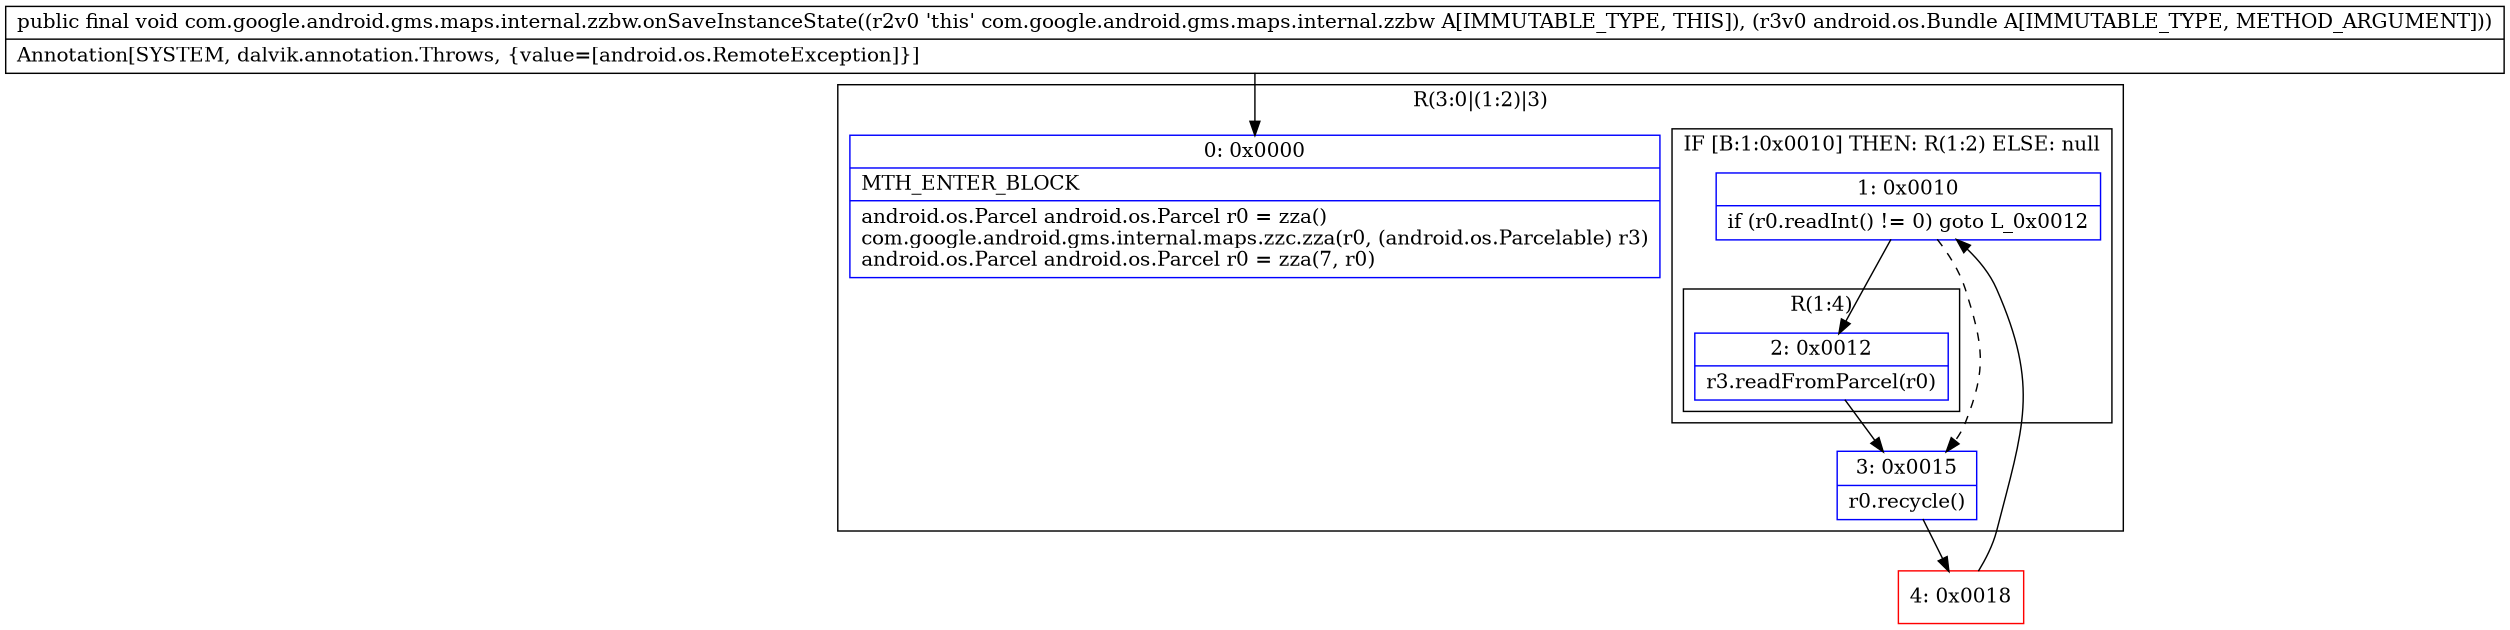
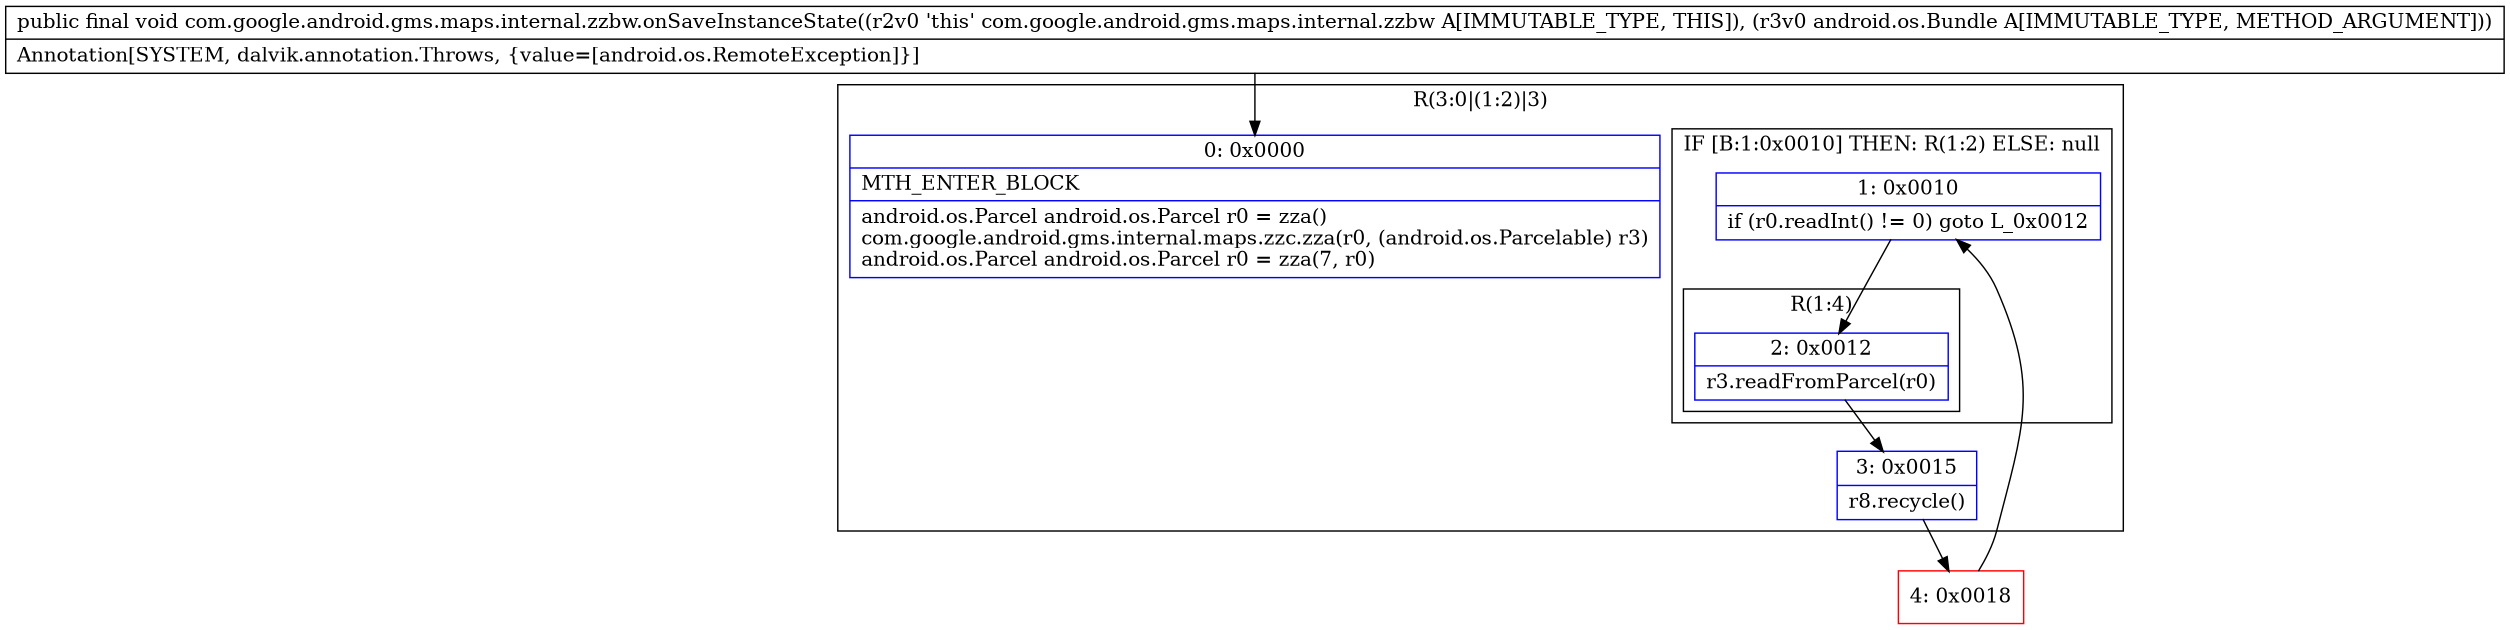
  digraph {
    node [color=blue shape=record]
    n1 [label="{2\:\ 0x0012|r3.readFromParcel(r0)\l}"]
    n2 [label="{1\:\ 0x0010|if (r0.readInt() != 0) goto L_0x0012\l}"]
    n3 [label="{0\:\ 0x0000|MTH_ENTER_BLOCK\l|android.os.Parcel android.os.Parcel r0 = zza()\lcom.google.android.gms.internal.maps.zzc.zza(r0, (android.os.Parcelable) r3)\landroid.os.Parcel android.os.Parcel r0 = zza(7, r0)\l}"]
-   n4 [label="{3\:\ 0x0015|r0.recycle()\l}"]
+   n4 [label="{3\:\ 0x0015|r8.recycle()\l}"]
    n5 [color=red label="{4\:\ 0x0018}"]
    n6 [label="{public final void com.google.android.gms.maps.internal.zzbw.onSaveInstanceState((r2v0 'this' com.google.android.gms.maps.internal.zzbw A[IMMUTABLE_TYPE, THIS]), (r3v0 android.os.Bundle A[IMMUTABLE_TYPE, METHOD_ARGUMENT]))  | Annotation[SYSTEM, dalvik.annotation.Throws, \{value=[android.os.RemoteException]\}]\l}" color=""]
    subgraph cluster_1 {
      label="R(3:0|(1:2)|3)"
      n3
      n4
      subgraph cluster_2 {
        label="IF [B:1:0x0010] THEN: R(1:2) ELSE: null"
        n2
        subgraph cluster_3 {
          label="R(1:4)"
          n1
        }
      }
    }
    n1 -> n4
    n2 -> n1
-   n2 -> n4 [style=dashed]
    n4 -> n5
    n5 -> n2
    n6 -> n3
  }
